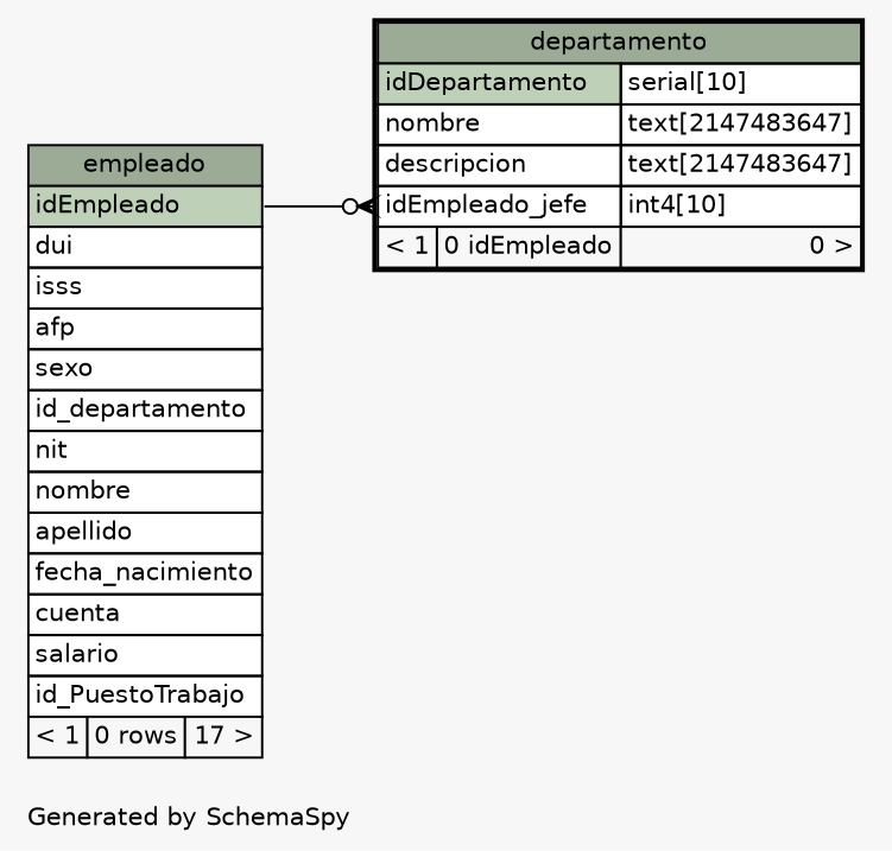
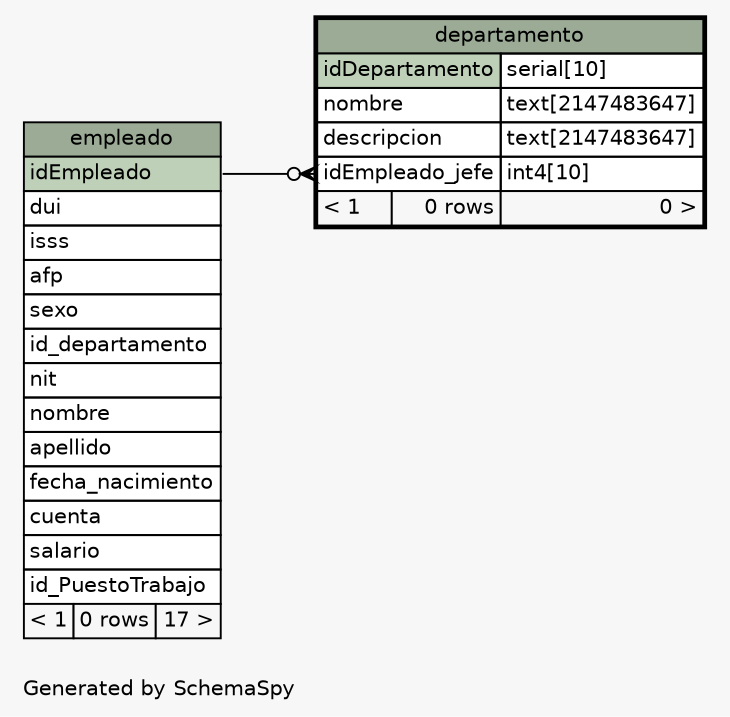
  digraph {
    bgcolor="#f7f7f7"
    fontname=Helvetica
    fontsize=11
    label="\nGenerated by SchemaSpy"
    labeljust=l
    nodesep=0.18
    rankdir=RL
    ranksep=0.46
    node [fontname=Helvetica fontsize=11 shape=plaintext]
-   n1 [label=<     <TABLE BORDER="2" CELLBORDER="1" CELLSPACING="0" BGCOLOR="#ffffff">       <TR><TD COLSPAN="3" BGCOLOR="#9bab96" ALIGN="CENTER">departamento</TD></TR>       <TR><TD PORT="idDepartamento" COLSPAN="2" BGCOLOR="#bed1b8" ALIGN="LEFT">idDepartamento</TD><TD PORT="idDepartamento.type" ALIGN="LEFT">serial[10]</TD></TR>       <TR><TD PORT="nombre" COLSPAN="2" ALIGN="LEFT">nombre</TD><TD PORT="nombre.type" ALIGN="LEFT">text[2147483647]</TD></TR>       <TR><TD PORT="descripcion" COLSPAN="2" ALIGN="LEFT">descripcion</TD><TD PORT="descripcion.type" ALIGN="LEFT">text[2147483647]</TD></TR>       <TR><TD PORT="idEmpleado_jefe" COLSPAN="2" ALIGN="LEFT">idEmpleado_jefe</TD><TD PORT="idEmpleado_jefe.type" ALIGN="LEFT">int4[10]</TD></TR>       <TR><TD ALIGN="LEFT" BGCOLOR="#f7f7f7">&lt; 1</TD><TD ALIGN="RIGHT" BGCOLOR="#f7f7f7">0 idEmpleado</TD><TD ALIGN="RIGHT" BGCOLOR="#f7f7f7">0 &gt;</TD></TR>     </TABLE>>]
+   n1 [label=<     <TABLE BORDER="2" CELLBORDER="1" CELLSPACING="0" BGCOLOR="#ffffff">       <TR><TD COLSPAN="3" BGCOLOR="#9bab96" ALIGN="CENTER">departamento</TD></TR>       <TR><TD PORT="idDepartamento" COLSPAN="2" BGCOLOR="#bed1b8" ALIGN="LEFT">idDepartamento</TD><TD PORT="idDepartamento.type" ALIGN="LEFT">serial[10]</TD></TR>       <TR><TD PORT="nombre" COLSPAN="2" ALIGN="LEFT">nombre</TD><TD PORT="nombre.type" ALIGN="LEFT">text[2147483647]</TD></TR>       <TR><TD PORT="descripcion" COLSPAN="2" ALIGN="LEFT">descripcion</TD><TD PORT="descripcion.type" ALIGN="LEFT">text[2147483647]</TD></TR>       <TR><TD PORT="idEmpleado_jefe" COLSPAN="2" ALIGN="LEFT">idEmpleado_jefe</TD><TD PORT="idEmpleado_jefe.type" ALIGN="LEFT">int4[10]</TD></TR>       <TR><TD ALIGN="LEFT" BGCOLOR="#f7f7f7">&lt; 1</TD><TD ALIGN="RIGHT" BGCOLOR="#f7f7f7">0 rows</TD><TD ALIGN="RIGHT" BGCOLOR="#f7f7f7">0 &gt;</TD></TR>     </TABLE>>]
    n2 [label=<     <TABLE BORDER="0" CELLBORDER="1" CELLSPACING="0" BGCOLOR="#ffffff">       <TR><TD COLSPAN="3" BGCOLOR="#9bab96" ALIGN="CENTER">empleado</TD></TR>       <TR><TD PORT="idEmpleado" COLSPAN="3" BGCOLOR="#bed1b8" ALIGN="LEFT">idEmpleado</TD></TR>       <TR><TD PORT="dui" COLSPAN="3" ALIGN="LEFT">dui</TD></TR>       <TR><TD PORT="isss" COLSPAN="3" ALIGN="LEFT">isss</TD></TR>       <TR><TD PORT="afp" COLSPAN="3" ALIGN="LEFT">afp</TD></TR>       <TR><TD PORT="sexo" COLSPAN="3" ALIGN="LEFT">sexo</TD></TR>       <TR><TD PORT="id_departamento" COLSPAN="3" ALIGN="LEFT">id_departamento</TD></TR>       <TR><TD PORT="nit" COLSPAN="3" ALIGN="LEFT">nit</TD></TR>       <TR><TD PORT="nombre" COLSPAN="3" ALIGN="LEFT">nombre</TD></TR>       <TR><TD PORT="apellido" COLSPAN="3" ALIGN="LEFT">apellido</TD></TR>       <TR><TD PORT="fecha_nacimiento" COLSPAN="3" ALIGN="LEFT">fecha_nacimiento</TD></TR>       <TR><TD PORT="cuenta" COLSPAN="3" ALIGN="LEFT">cuenta</TD></TR>       <TR><TD PORT="salario" COLSPAN="3" ALIGN="LEFT">salario</TD></TR>       <TR><TD PORT="id_PuestoTrabajo" COLSPAN="3" ALIGN="LEFT">id_PuestoTrabajo</TD></TR>       <TR><TD ALIGN="LEFT" BGCOLOR="#f7f7f7">&lt; 1</TD><TD ALIGN="RIGHT" BGCOLOR="#f7f7f7">0 rows</TD><TD ALIGN="RIGHT" BGCOLOR="#f7f7f7">17 &gt;</TD></TR>     </TABLE>>]
    n1 -> n2 [arrowhead=none arrowsize=0.8 arrowtail=crowodot dir=back headport="idEmpleado:e" tailport="idEmpleado_jefe:w"]
  }
